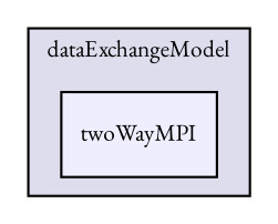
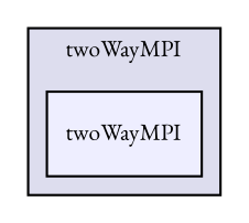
  digraph {
    compound=true
    fontname="EB Garamond"
    n1 [fillcolor="#eeeeff" fontname="EB Garamond" fontsize=10 label=twoWayMPI pencolor=black shape=box style=filled]
    subgraph cluster_1 {
      bgcolor="#ddddee"
      fontsize=10
-     label=dataExchangeModel
+     label=twoWayMPI
      pencolor=black
      n1
    }
  }
